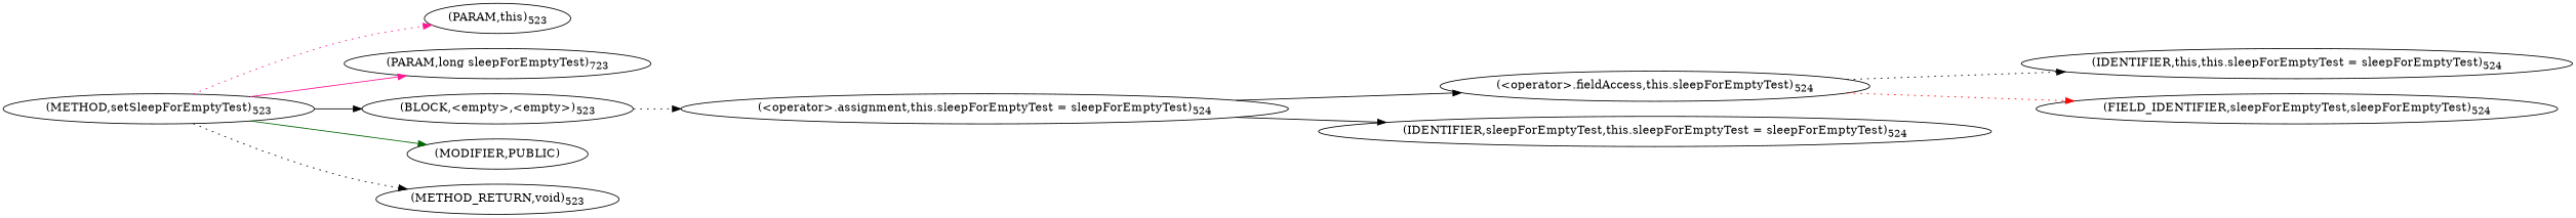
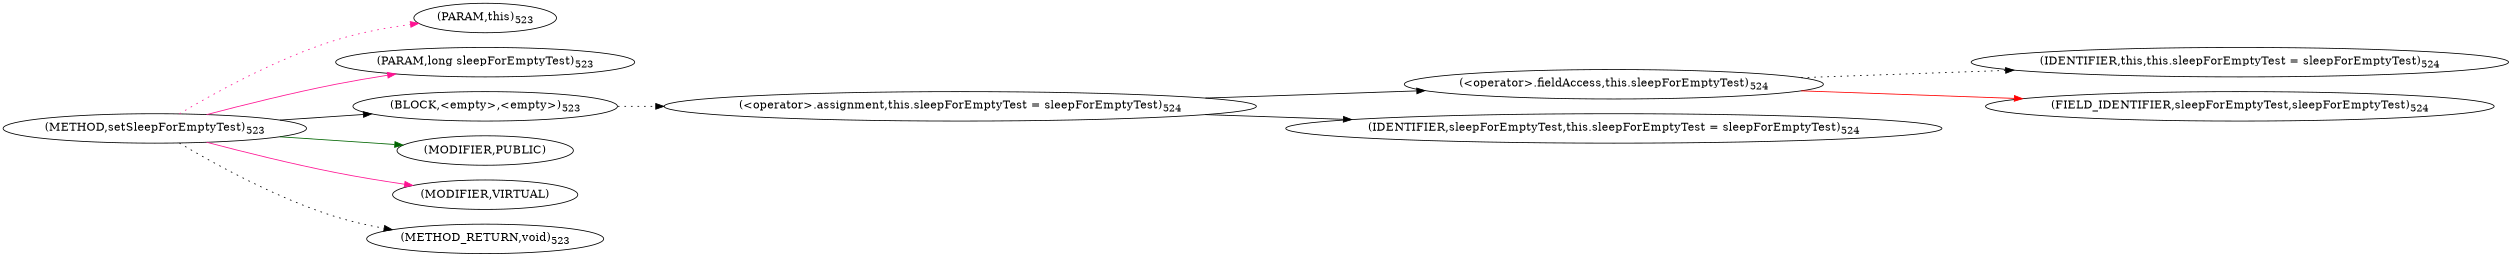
  digraph {
    rankdir=LR
    edge [color=black style=solid]
    n1 [label=<(METHOD,setSleepForEmptyTest)<SUB>523</SUB>>]
    n2 [label=<(PARAM,this)<SUB>523</SUB>>]
-   n3 [label=<(PARAM,long sleepForEmptyTest)<SUB>723</SUB>>]
+   n3 [label=<(PARAM,long sleepForEmptyTest)<SUB>523</SUB>>]
    n4 [label=<(BLOCK,&lt;empty&gt;,&lt;empty&gt;)<SUB>523</SUB>>]
    n5 [label=<(MODIFIER,PUBLIC)>]
+   n6 [label=<(MODIFIER,VIRTUAL)>]
    n7 [label=<(METHOD_RETURN,void)<SUB>523</SUB>>]
    n8 [label=<(&lt;operator&gt;.assignment,this.sleepForEmptyTest = sleepForEmptyTest)<SUB>524</SUB>>]
    n9 [label=<(&lt;operator&gt;.fieldAccess,this.sleepForEmptyTest)<SUB>524</SUB>>]
    n10 [label=<(IDENTIFIER,sleepForEmptyTest,this.sleepForEmptyTest = sleepForEmptyTest)<SUB>524</SUB>>]
    n11 [label=<(IDENTIFIER,this,this.sleepForEmptyTest = sleepForEmptyTest)<SUB>524</SUB>>]
    n12 [label=<(FIELD_IDENTIFIER,sleepForEmptyTest,sleepForEmptyTest)<SUB>524</SUB>>]
    n1 -> n2 [color=deeppink style=dotted]
    n1 -> n3 [color=deeppink]
    n1 -> n4
    n1 -> n5 [color=darkgreen]
+   n1 -> n6 [color=deeppink]
    n1 -> n7 [style=dotted]
    n4 -> n8 [style=dotted]
    n8 -> n9
    n8 -> n10
    n9 -> n11 [style=dotted]
-   n9 -> n12 [color=red style=dotted]
+   n9 -> n12 [color=red]
  }
